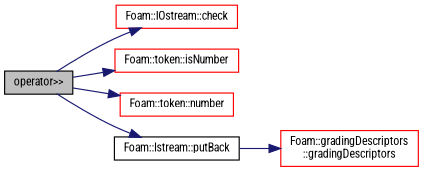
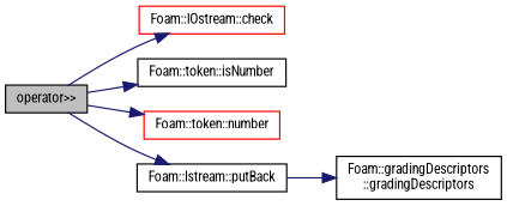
  digraph {
    fontname="Roboto Condensed"
    rankdir=LR
    node [color=black fontname="Roboto Condensed" fontsize=10 shape=record]
    edge [color=midnightblue fontname="Roboto Condensed" fontsize=10 labelfontname=Helvetica labelfontsize=10 style=solid]
    n1 [fillcolor=grey75 fontcolor=black height=0.2 label="operator\>\>" style=filled width=0.4]
    n2 [color=red height=0.2 label="Foam::IOstream::check" width=0.4]
-   n3 [color=red height=0.2 label="Foam::token::isNumber" width=0.4]
+   n3 [height=0.2 label="Foam::token::isNumber" width=0.4]
    n4 [color=red height=0.2 label="Foam::token::number" width=0.4]
    n5 [height=0.2 label="Foam::Istream::putBack" width=0.4]
-   n6 [color=red height=0.2 label="Foam::gradingDescriptors\l::gradingDescriptors" width=0.4]
+   n6 [height=0.2 label="Foam::gradingDescriptors\l::gradingDescriptors" width=0.4]
    n1 -> n2
    n1 -> n3
    n1 -> n4
    n1 -> n5
    n5 -> n6
  }
